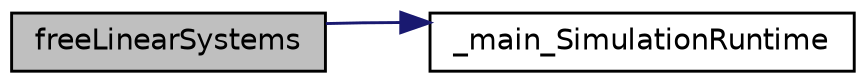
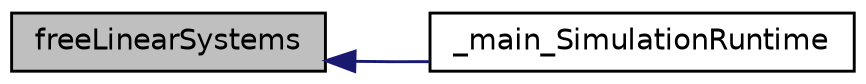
  digraph {
    rankdir=LR
    node [color=black fontname=Helvetica fontsize=10 shape=record style=filled]
    n1 [fillcolor=grey75 fontcolor=black height=0.2 label=freeLinearSystems width=0.4]
    n2 [fillcolor=white height=0.2 label=_main_SimulationRuntime width=0.4]
-   n2 -> n1 [color=midnightblue dir=back fontname=Helvetica fontsize=10 labelfontname=Helvetica labelfontsize=10 style=solid]
+   n1 -> n2 [color=midnightblue dir=back fontname=Helvetica fontsize=10 labelfontname=Helvetica labelfontsize=10 style=solid]
  }
